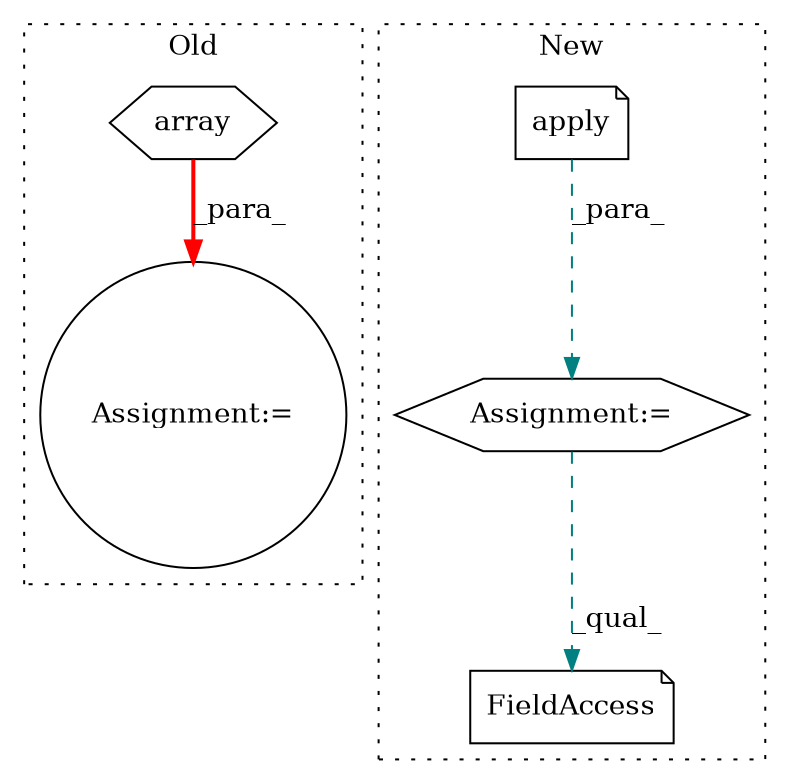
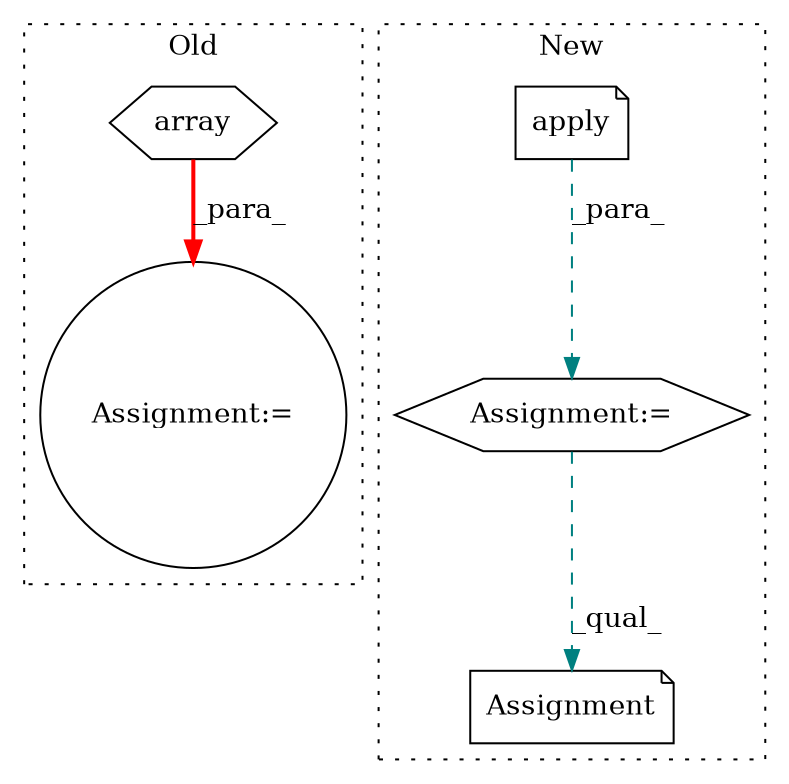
  digraph {
    node [a=32 l=1 shape=hexagon]
    edge [color=teal style=dashed]
    n1 [l="17,-5" label=array s="1609,1715"]
    n2 [a=7 label="Assignment:=" s=1602 shape=circle]
    n3 [l="6,1" label=apply s="1919,1929" shape=note]
    n4 [a=7 label="Assignment:=" s=1907]
-   n5 [a=22 l=16 label=FieldAccess s=2162 shape=note]
+   n5 [a=22 l=16 label=Assignment s=2162 shape=note]
    subgraph cluster_1 {
      label=Old
      style=dotted
      n1
      n2
    }
    subgraph cluster_2 {
      label=New
      style=dotted
      n3
      n4
      n5
    }
    n1 -> n2 [label=_para_ color=red style=bold]
    n3 -> n4 [label=_para_]
    n4 -> n5 [label=_qual_]
  }
